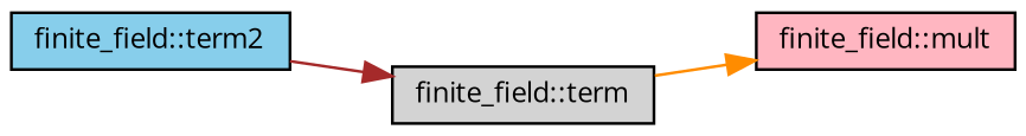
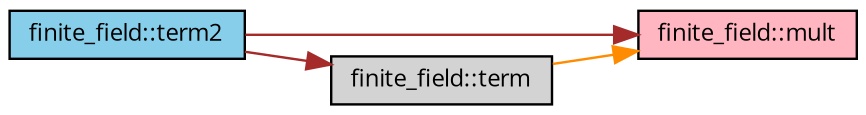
  digraph {
    fontname="Open Sans"
    rankdir=LR
    node [color=black fontname="Open Sans" fontsize=10 shape=record style=filled]
    edge [color=brown fontname="Open Sans" fontsize=10 labelfontname=Helvetica labelfontsize=10 style=solid]
    n1 [fillcolor=skyblue fontcolor=black height=0.2 label="finite_field::term2" width=0.4]
    n2 [fillcolor=lightpink height=0.2 label="finite_field::mult" width=0.4]
    n3 [fillcolor=lightgrey height=0.2 label="finite_field::term" width=0.4]
+   n1 -> n2
    n1 -> n3
    n3 -> n2 [color=darkorange]
  }
